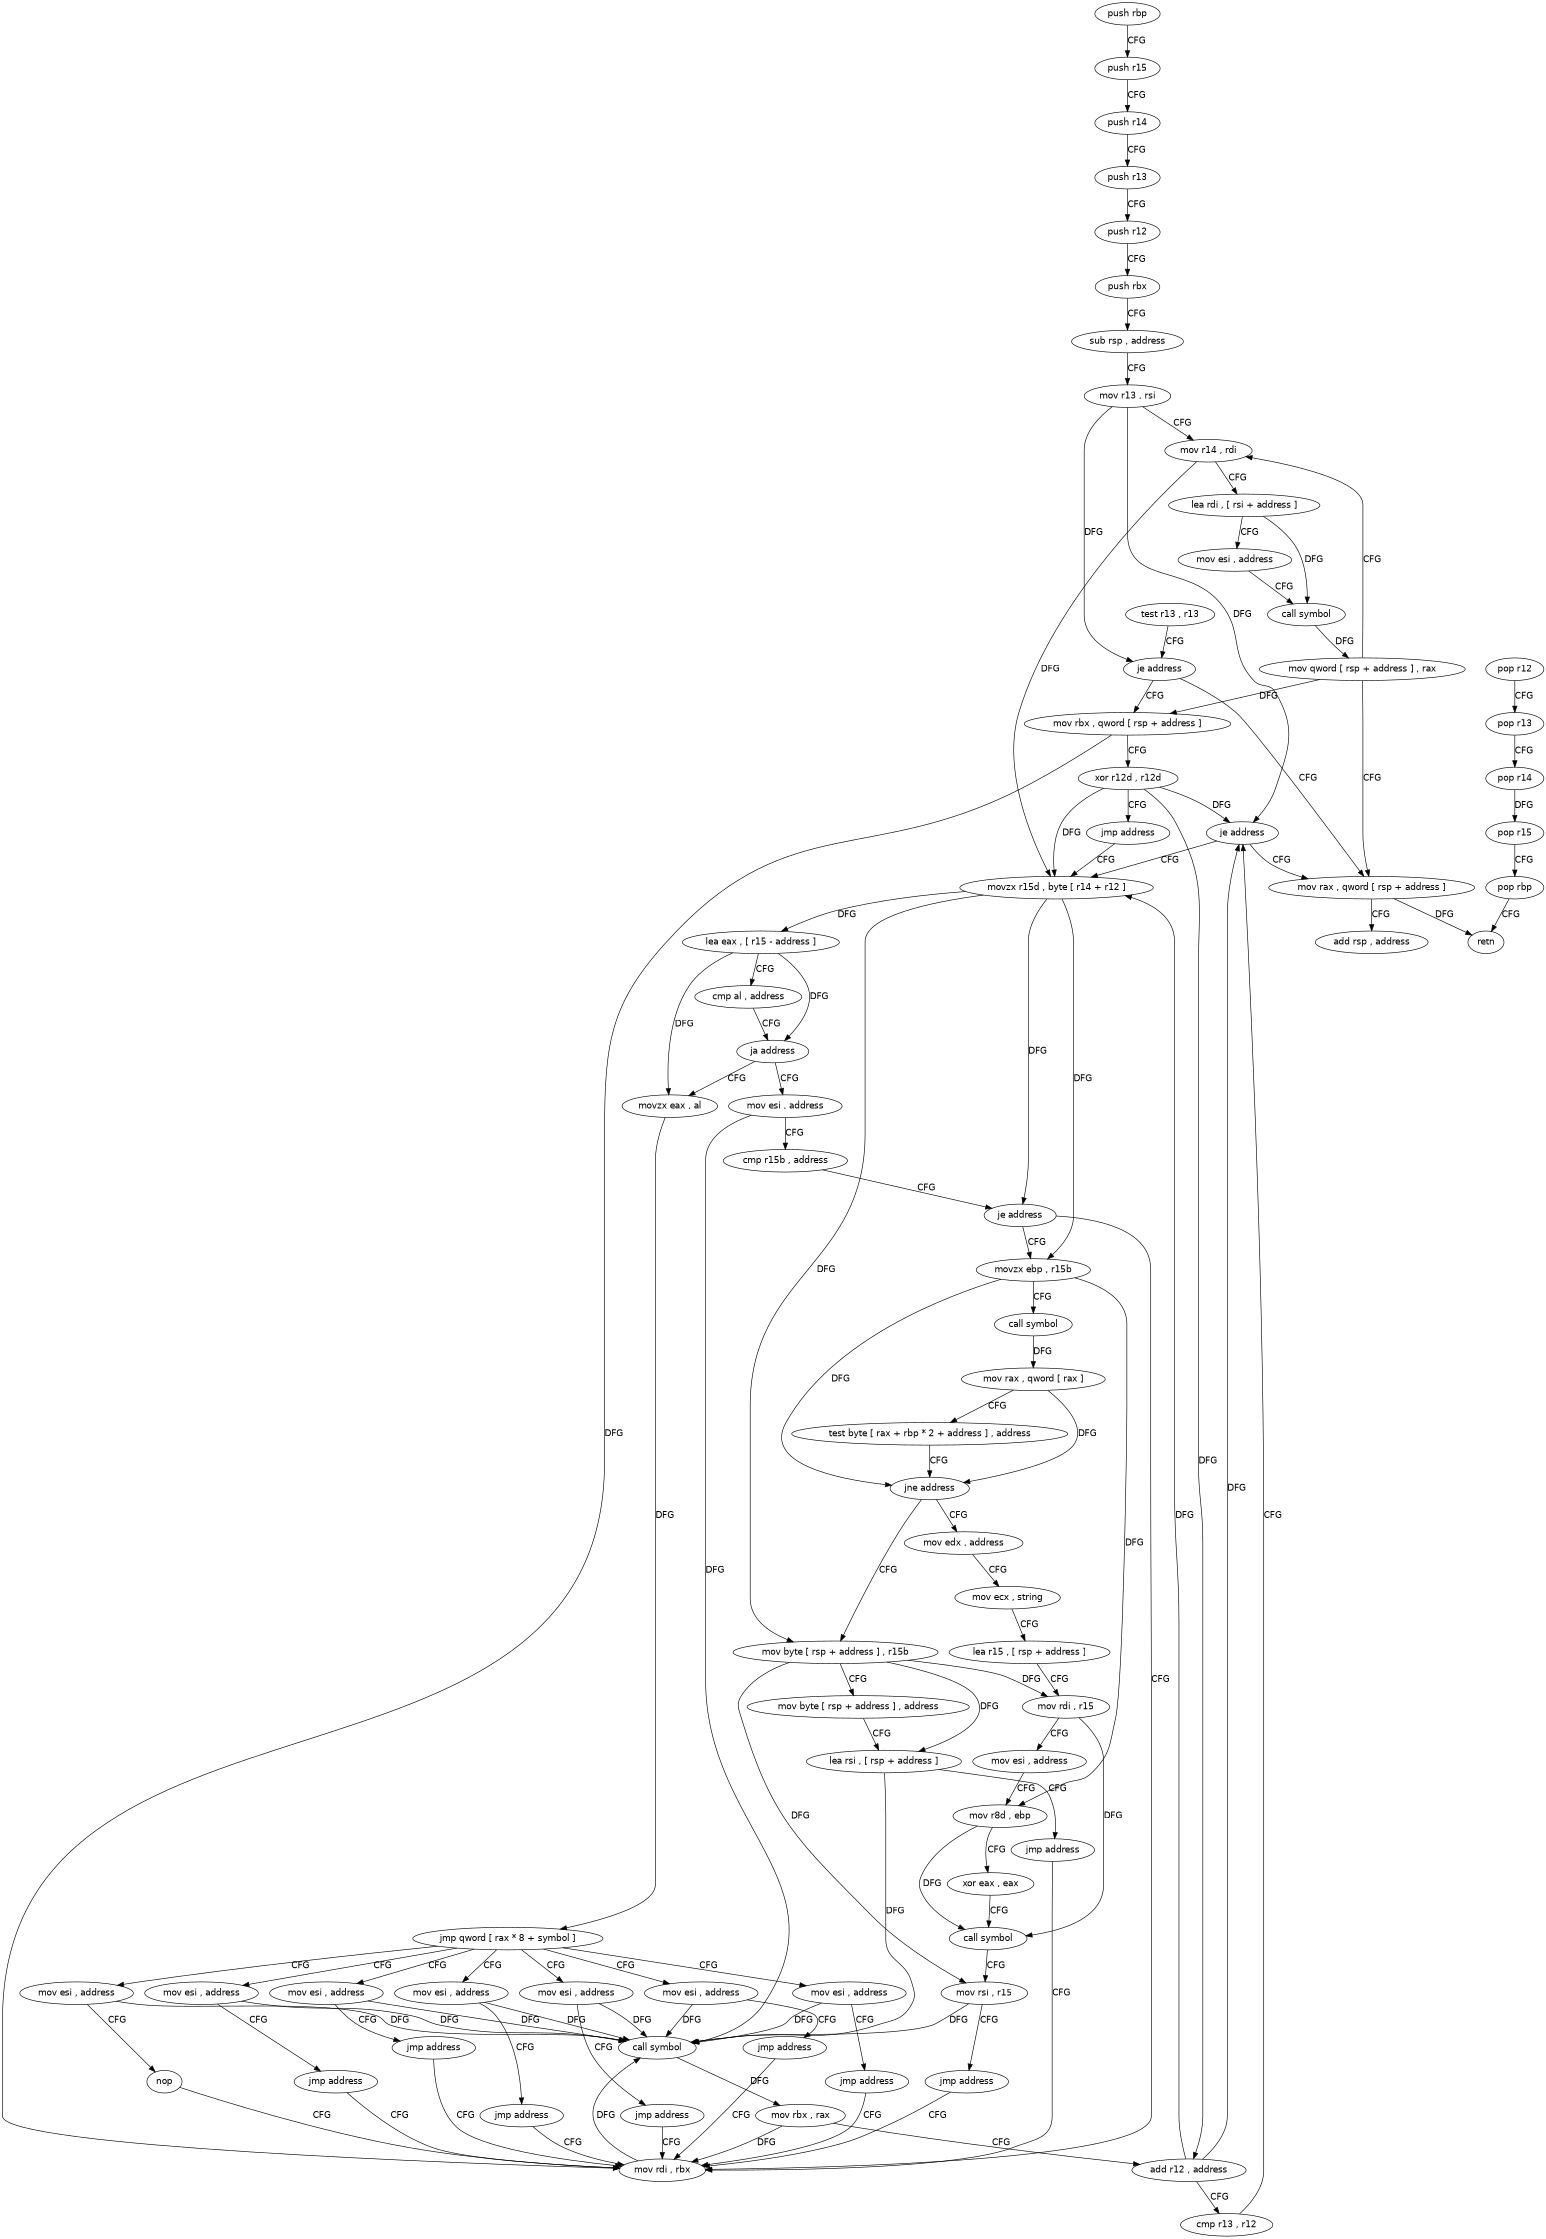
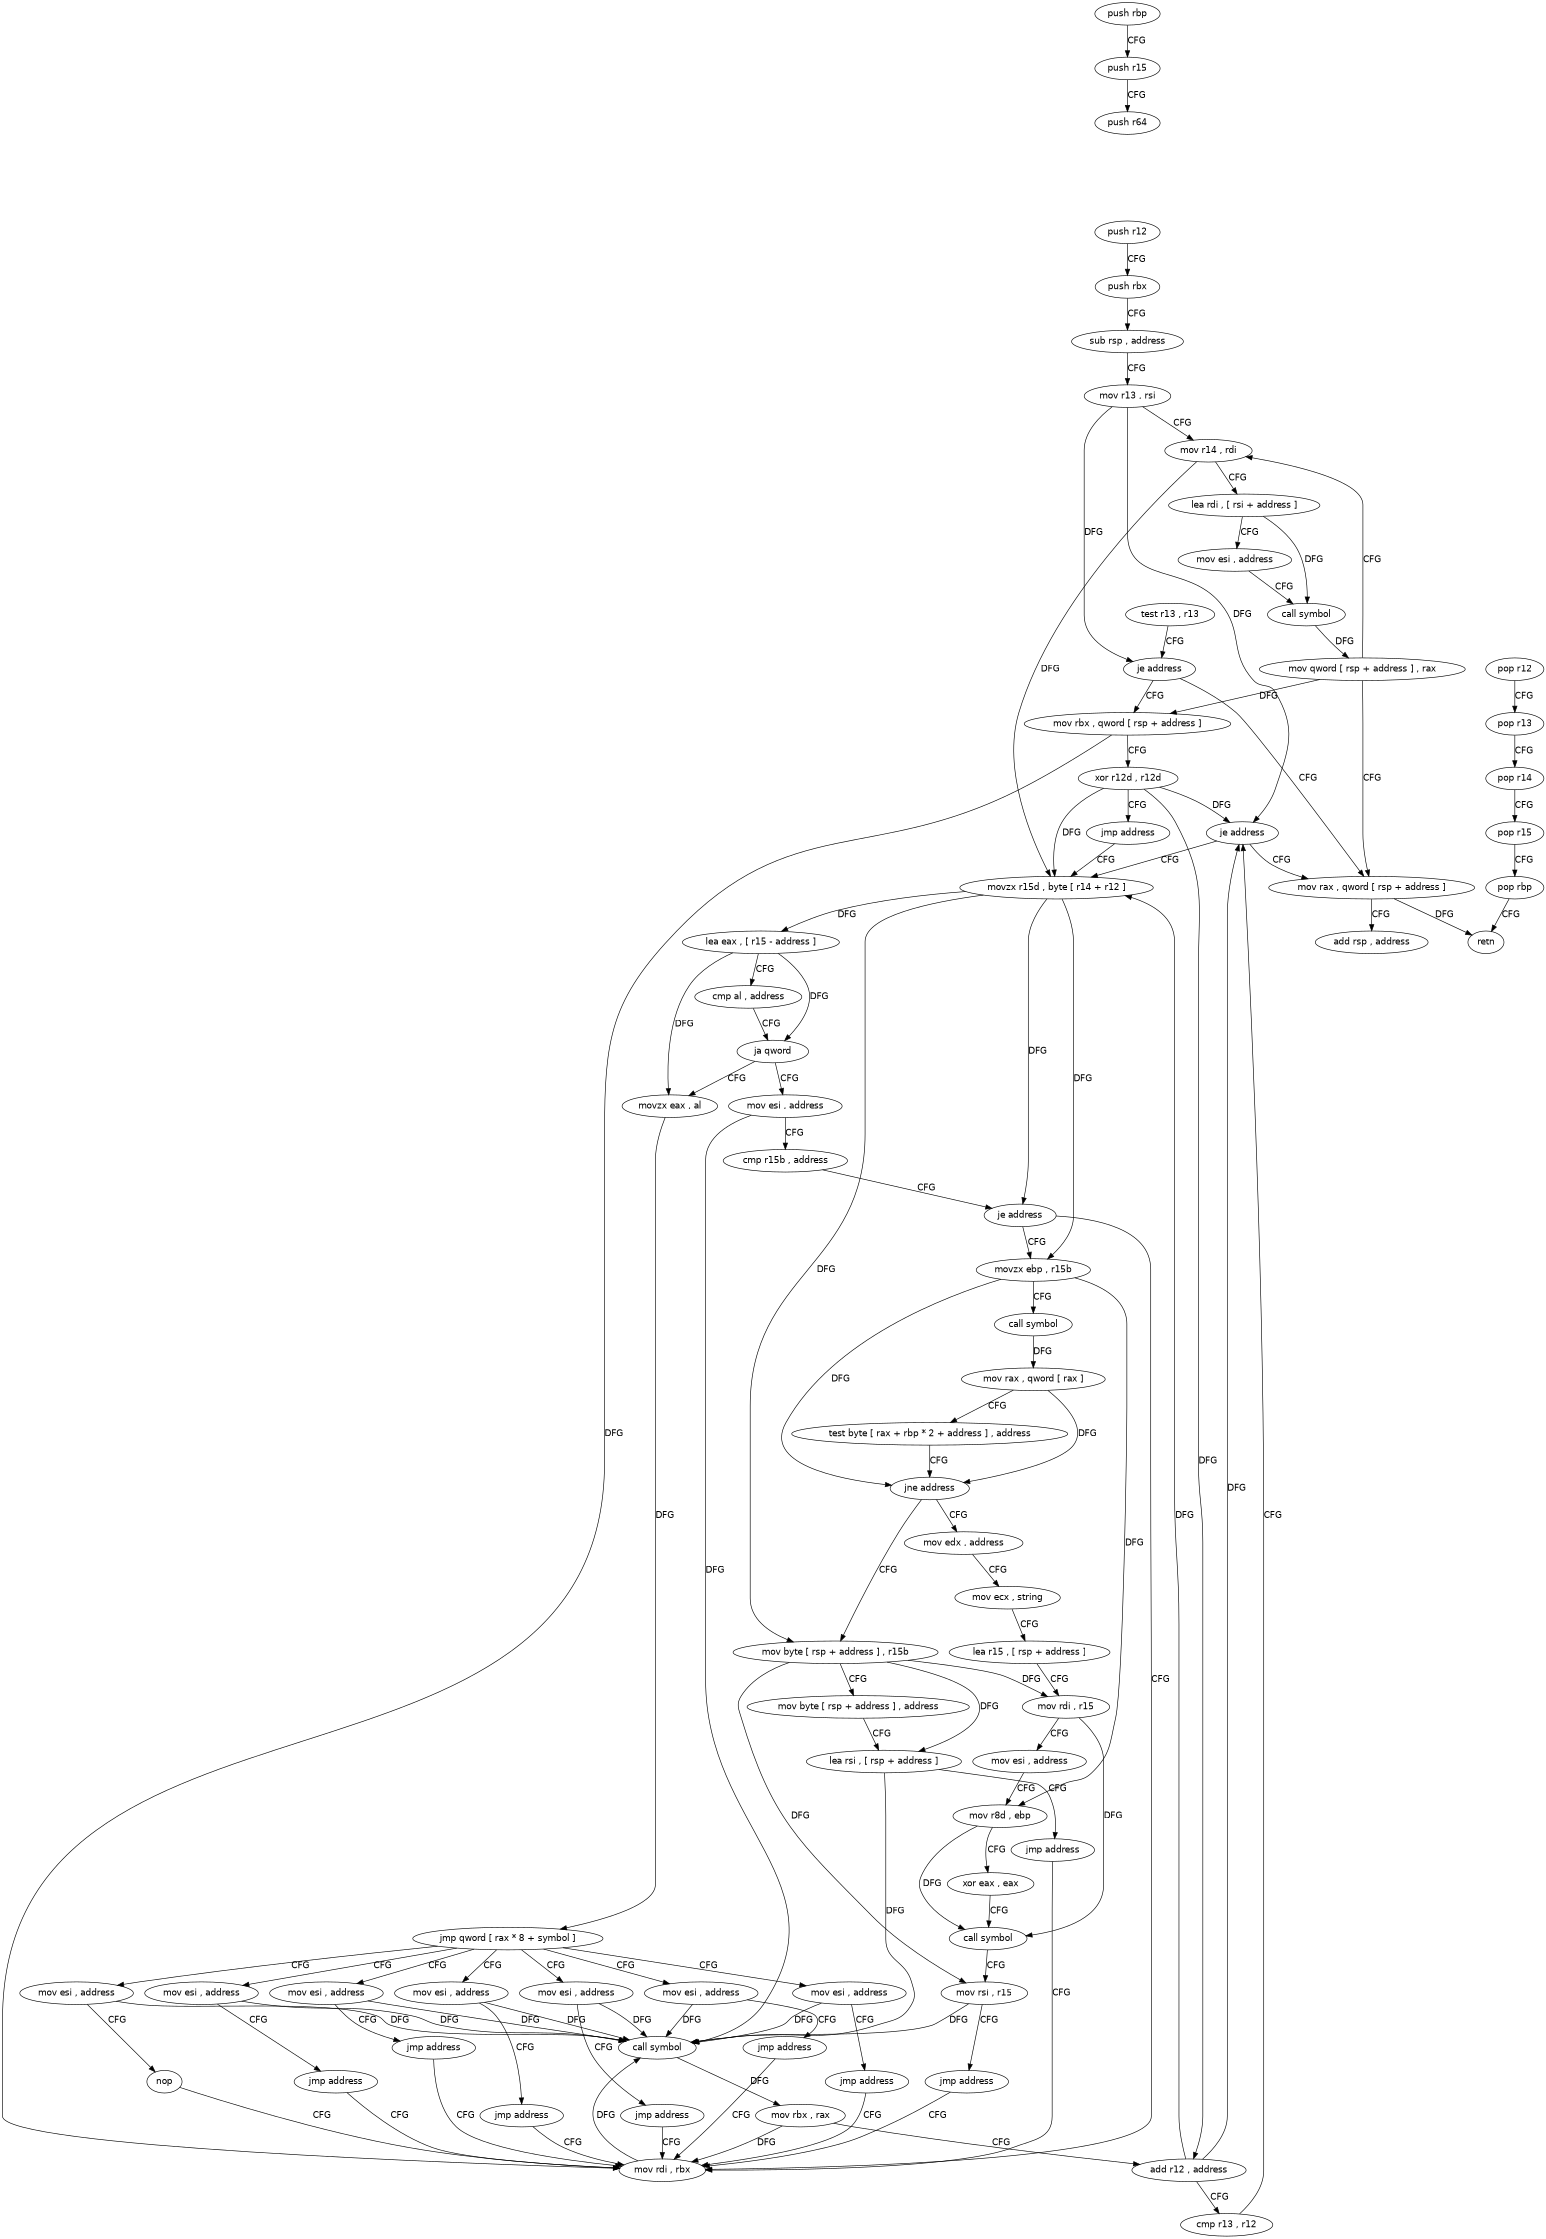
  digraph {
    fontname="DejaVu Sans"
    node [fontname="DejaVu Sans"]
    edge [fontname="DejaVu Sans"]
    n1 [label="push rbp"]
    n2 [label="push r15"]
-   n3 [label="push r14"]
-   n4 [label="push r13"]
+   n3 [label="push r64"]
    n5 [label="push r12"]
    n6 [label="push rbx"]
    n7 [label="sub rsp , address"]
    n8 [label="mov r13 , rsi"]
    n9 [label="mov r14 , rdi"]
    n10 [label="je address"]
    n11 [label="je address"]
    n12 [label="lea rdi , [ rsi + address ]"]
    n13 [label="movzx r15d , byte [ r14 + r12 ]"]
    n14 [label="mov rax , qword [ rsp + address ]"]
    n15 [label="mov rbx , qword [ rsp + address ]"]
    n16 [label="mov esi , address"]
    n17 [label="call symbol"]
    n18 [label="lea eax , [ r15 - address ]"]
    n19 [label="je address"]
    n20 [label="movzx ebp , r15b"]
    n21 [label="mov byte [ rsp + address ] , r15b"]
    n22 [label="mov qword [ rsp + address ] , rax"]
    n23 [label="test r13 , r13"]
    n24 [label="add rsp , address"]
    n25 [label=retn]
    n26 [label="xor r12d , r12d"]
    n27 [label="mov rdi , rbx"]
    n28 [label="jmp address"]
    n29 [label="add r12 , address"]
    n30 [label="call symbol"]
    n31 [label="pop r12"]
    n32 [label="pop r13"]
    n33 [label="pop r14"]
    n34 [label="pop r15"]
    n35 [label="pop rbp"]
    n36 [label="cmp r13 , r12"]
    n37 [label="cmp al , address"]
-   n38 [label="ja address"]
+   n38 [label="ja qword"]
    n39 [label="movzx eax , al"]
    n40 [label="call symbol"]
    n41 [label="jne address"]
    n42 [label="mov r8d , ebp"]
    n43 [label="mov byte [ rsp + address ] , address"]
    n44 [label="lea rsi , [ rsp + address ]"]
    n45 [label="mov rdi , r15"]
    n46 [label="mov rsi , r15"]
    n47 [label="mov esi , address"]
    n48 [label="jmp qword [ rax * 8 + symbol ]"]
    n49 [label="cmp r15b , address"]
    n50 [label="mov rbx , rax"]
    n51 [label="mov esi , address"]
    n52 [label="mov esi , address"]
    n53 [label="mov esi , address"]
    n54 [label="mov esi , address"]
    n55 [label="mov esi , address"]
    n56 [label="mov esi , address"]
    n57 [label="mov esi , address"]
    n58 [label="mov rax , qword [ rax ]"]
    n59 [label="mov edx , address"]
    n60 [label="call symbol"]
    n61 [label="xor eax , eax"]
    n62 [label=nop]
    n63 [label="jmp address"]
    n64 [label="jmp address"]
    n65 [label="jmp address"]
    n66 [label="jmp address"]
    n67 [label="jmp address"]
    n68 [label="jmp address"]
    n69 [label="test byte [ rax + rbp * 2 + address ] , address"]
    n70 [label="mov ecx , string"]
    n71 [label="jmp address"]
    n72 [label="mov esi , address"]
    n73 [label="jmp address"]
    n74 [label="lea r15 , [ rsp + address ]"]
    n1 -> n2 [label=CFG]
    n2 -> n3 [label=CFG]
-   n3 -> n4 [label=CFG]
-   n4 -> n5 [label=CFG]
    n5 -> n6 [label=CFG]
    n6 -> n7 [label=CFG]
    n7 -> n8 [label=CFG]
    n8 -> n9 [label=CFG]
    n8 -> n10 [label=DFG]
    n8 -> n11 [label=DFG]
    n9 -> n12 [label=CFG]
    n9 -> n13 [label=DFG]
    n10 -> n14 [label=CFG]
    n10 -> n15 [label=CFG]
    n11 -> n13 [label=CFG]
    n11 -> n14 [label=CFG]
    n12 -> n16 [label=CFG]
    n12 -> n17 [label=DFG]
    n13 -> n18 [label=DFG]
    n13 -> n19 [label=DFG]
    n13 -> n20 [label=DFG]
    n13 -> n21 [label=DFG]
    n14 -> n24 [label=CFG]
    n14 -> n25 [label=DFG]
    n15 -> n26 [label=CFG]
    n15 -> n27 [label=DFG]
    n16 -> n17 [label=CFG]
    n17 -> n22 [label=DFG]
    n18 -> n37 [label=CFG]
    n18 -> n38 [label=DFG]
    n18 -> n39 [label=DFG]
    n19 -> n20 [label=CFG]
    n19 -> n27 [label=CFG]
    n20 -> n40 [label=CFG]
    n20 -> n41 [label=DFG]
    n20 -> n42 [label=DFG]
    n21 -> n43 [label=CFG]
    n21 -> n44 [label=DFG]
    n21 -> n45 [label=DFG]
    n21 -> n46 [label=DFG]
    n22 -> n9 [label=CFG]
    n22 -> n14 [label=CFG]
    n22 -> n15 [label=DFG]
    n23 -> n10 [label=CFG]
    n26 -> n11 [label=DFG]
    n26 -> n13 [label=DFG]
    n26 -> n28 [label=CFG]
    n26 -> n29 [label=DFG]
    n27 -> n30 [label=DFG]
    n28 -> n13 [label=CFG]
    n29 -> n11 [label=DFG]
    n29 -> n13 [label=DFG]
    n29 -> n36 [label=CFG]
    n30 -> n50 [label=DFG]
    n31 -> n32 [label=CFG]
    n32 -> n33 [label=CFG]
-   n33 -> n34 [label=DFG]
+   n33 -> n34 [label=CFG]
    n34 -> n35 [label=CFG]
    n35 -> n25 [label=CFG]
    n36 -> n11 [label=CFG]
    n37 -> n38 [label=CFG]
    n38 -> n39 [label=CFG]
    n38 -> n47 [label=CFG]
    n39 -> n48 [label=DFG]
    n40 -> n58 [label=DFG]
    n41 -> n21 [label=CFG]
    n41 -> n59 [label=CFG]
    n42 -> n60 [label=DFG]
    n42 -> n61 [label=CFG]
    n43 -> n44 [label=CFG]
    n44 -> n30 [label=DFG]
    n44 -> n71 [label=CFG]
    n45 -> n60 [label=DFG]
    n45 -> n72 [label=CFG]
    n46 -> n30 [label=DFG]
    n46 -> n73 [label=CFG]
    n47 -> n30 [label=DFG]
    n47 -> n49 [label=CFG]
    n48 -> n51 [label=CFG]
    n48 -> n52 [label=CFG]
    n48 -> n53 [label=CFG]
    n48 -> n54 [label=CFG]
    n48 -> n55 [label=CFG]
    n48 -> n56 [label=CFG]
    n48 -> n57 [label=CFG]
    n49 -> n19 [label=CFG]
    n50 -> n27 [label=DFG]
    n50 -> n29 [label=CFG]
    n51 -> n30 [label=DFG]
    n51 -> n62 [label=CFG]
    n52 -> n30 [label=DFG]
    n52 -> n63 [label=CFG]
    n53 -> n30 [label=DFG]
    n53 -> n64 [label=CFG]
    n54 -> n30 [label=DFG]
    n54 -> n65 [label=CFG]
    n55 -> n30 [label=DFG]
    n55 -> n66 [label=CFG]
    n56 -> n30 [label=DFG]
    n56 -> n67 [label=CFG]
    n57 -> n30 [label=DFG]
    n57 -> n68 [label=CFG]
    n58 -> n41 [label=DFG]
    n58 -> n69 [label=CFG]
    n59 -> n70 [label=CFG]
    n60 -> n46 [label=CFG]
    n61 -> n60 [label=CFG]
    n62 -> n27 [label=CFG]
    n63 -> n27 [label=CFG]
    n64 -> n27 [label=CFG]
    n65 -> n27 [label=CFG]
    n66 -> n27 [label=CFG]
    n67 -> n27 [label=CFG]
    n68 -> n27 [label=CFG]
    n69 -> n41 [label=CFG]
    n70 -> n74 [label=CFG]
    n71 -> n27 [label=CFG]
    n72 -> n42 [label=CFG]
    n73 -> n27 [label=CFG]
    n74 -> n45 [label=CFG]
  }
